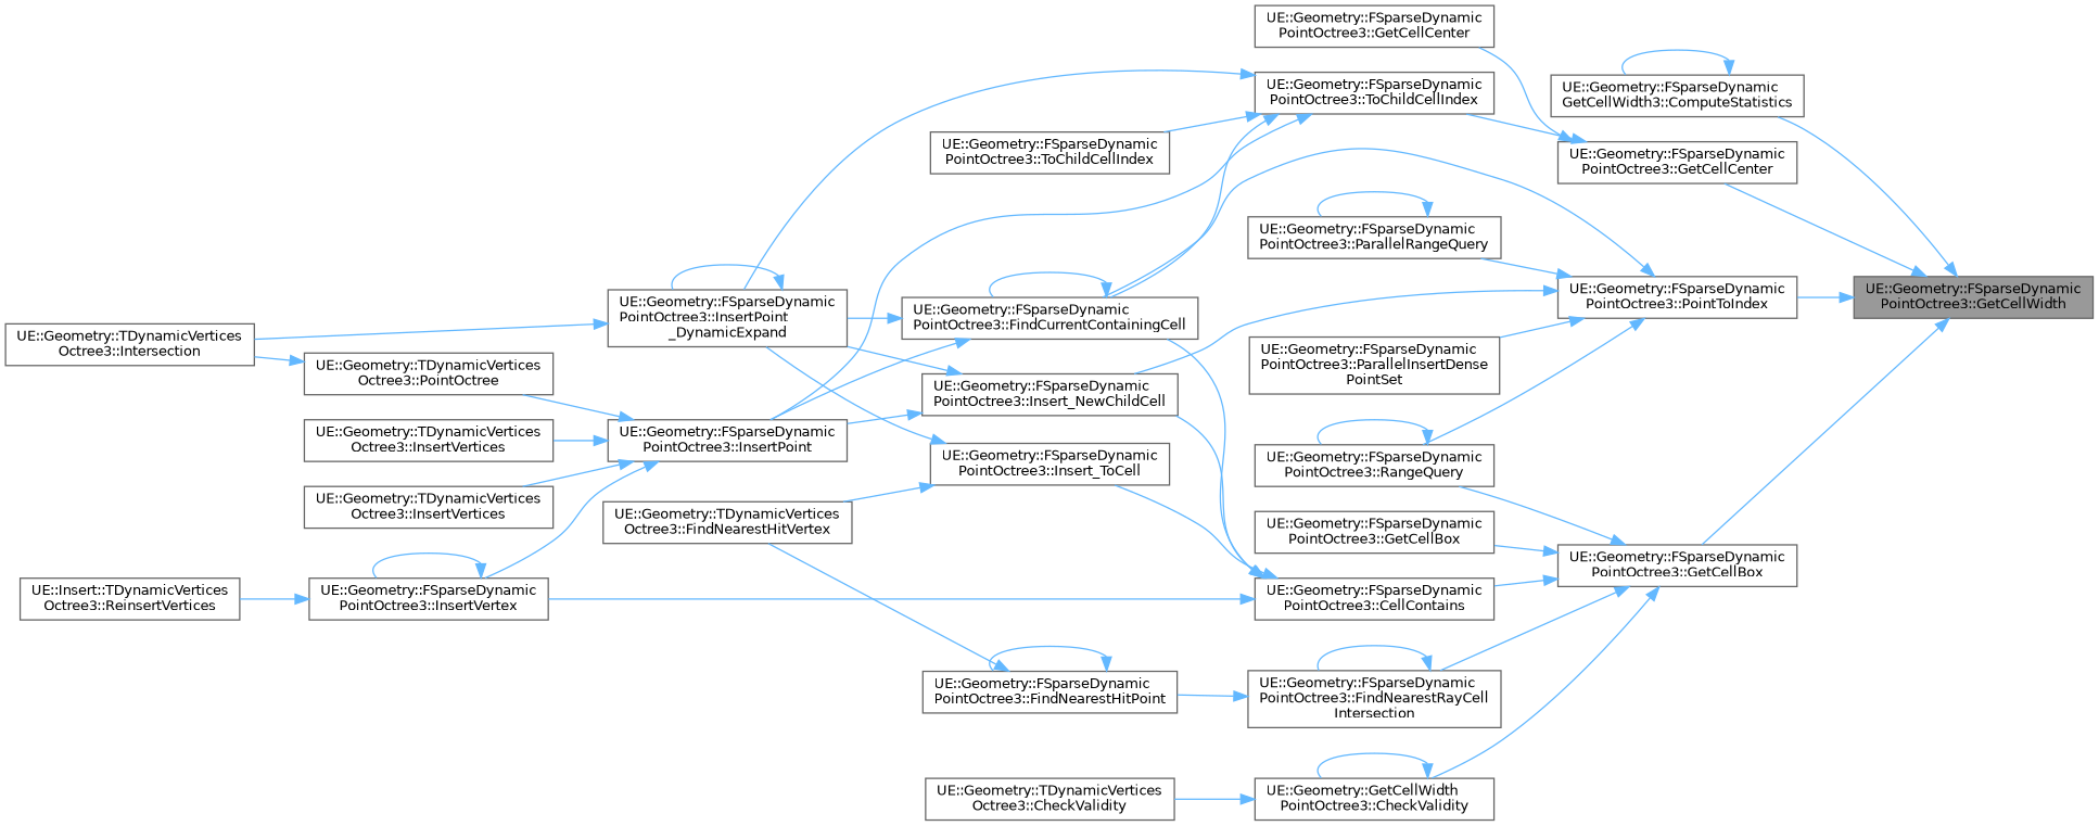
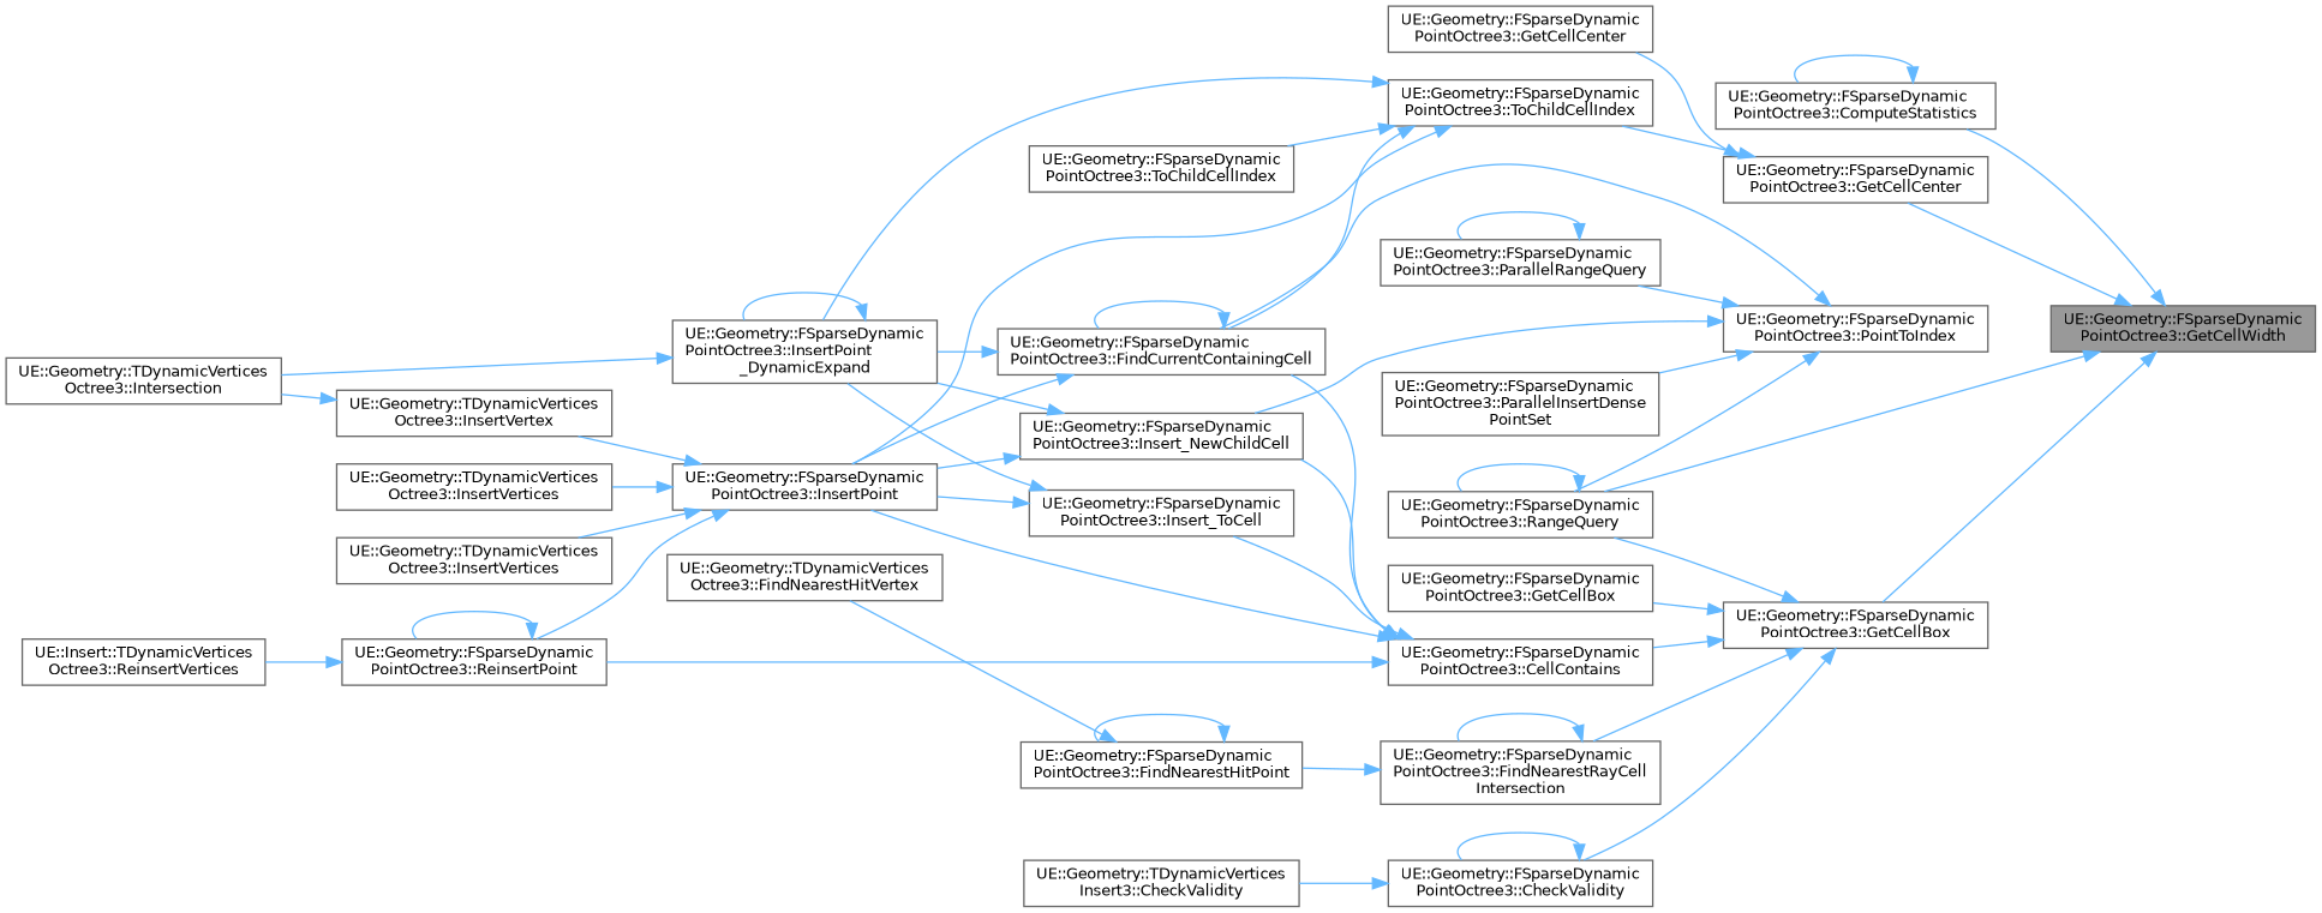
  digraph {
    rankdir=RL
    node [color=grey40 fillcolor=white fontname=Helvetica fontsize=10 shape=box style=filled]
    edge [color=steelblue1 dir=back fontname=Helvetica fontsize=10 labelfontname=Helvetica labelfontsize=10 style=solid]
    n1 [color=gray40 fillcolor=grey60 fontcolor=black height=0.2 label="UE::Geometry::FSparseDynamic\lPointOctree3::GetCellWidth" width=0.4]
-   n2 [height=0.2 label="UE::Geometry::FSparseDynamic\lGetCellWidth3::ComputeStatistics" width=0.4]
+   n2 [height=0.2 label="UE::Geometry::FSparseDynamic\lPointOctree3::ComputeStatistics" width=0.4]
    n3 [height=0.2 label="UE::Geometry::FSparseDynamic\lPointOctree3::GetCellBox" width=0.4]
    n4 [height=0.2 label="UE::Geometry::FSparseDynamic\lPointOctree3::GetCellCenter" width=0.4]
    n5 [height=0.2 label="UE::Geometry::FSparseDynamic\lPointOctree3::PointToIndex" width=0.4]
    n6 [height=0.2 label="UE::Geometry::FSparseDynamic\lPointOctree3::CellContains" width=0.4]
-   n7 [height=0.2 label="UE::Geometry::GetCellWidth\lPointOctree3::CheckValidity" width=0.4]
+   n7 [height=0.2 label="UE::Geometry::FSparseDynamic\lPointOctree3::CheckValidity" width=0.4]
    n8 [height=0.2 label="UE::Geometry::FSparseDynamic\lPointOctree3::FindNearestRayCell\lIntersection" width=0.4]
    n9 [height=0.2 label="UE::Geometry::FSparseDynamic\lPointOctree3::GetCellBox" width=0.4]
    n10 [height=0.2 label="UE::Geometry::FSparseDynamic\lPointOctree3::RangeQuery" width=0.4]
    n11 [height=0.2 label="UE::Geometry::FSparseDynamic\lPointOctree3::GetCellCenter" width=0.4]
    n12 [height=0.2 label="UE::Geometry::FSparseDynamic\lPointOctree3::ToChildCellIndex" width=0.4]
    n13 [height=0.2 label="UE::Geometry::FSparseDynamic\lPointOctree3::FindCurrentContainingCell" width=0.4]
    n14 [height=0.2 label="UE::Geometry::FSparseDynamic\lPointOctree3::Insert_NewChildCell" width=0.4]
    n15 [height=0.2 label="UE::Geometry::FSparseDynamic\lPointOctree3::ParallelInsertDense\lPointSet" width=0.4]
    n16 [height=0.2 label="UE::Geometry::FSparseDynamic\lPointOctree3::ParallelRangeQuery" width=0.4]
    n17 [height=0.2 label="UE::Geometry::FSparseDynamic\lPointOctree3::InsertPoint" width=0.4]
-   n18 [height=0.2 label="UE::Geometry::FSparseDynamic\lPointOctree3::InsertVertex" width=0.4]
+   n18 [height=0.2 label="UE::Geometry::FSparseDynamic\lPointOctree3::ReinsertPoint" width=0.4]
    n19 [height=0.2 label="UE::Geometry::FSparseDynamic\lPointOctree3::Insert_ToCell" width=0.4]
-   n20 [height=0.2 label="UE::Geometry::TDynamicVertices\lOctree3::CheckValidity" width=0.4]
+   n20 [height=0.2 label="UE::Geometry::TDynamicVertices\lInsert3::CheckValidity" width=0.4]
    n21 [height=0.2 label="UE::Geometry::FSparseDynamic\lPointOctree3::FindNearestHitPoint" width=0.4]
    n22 [height=0.2 label="UE::Geometry::FSparseDynamic\lPointOctree3::InsertPoint\l_DynamicExpand" width=0.4]
-   n23 [height=0.2 label="UE::Geometry::TDynamicVertices\lOctree3::PointOctree" width=0.4]
+   n23 [height=0.2 label="UE::Geometry::TDynamicVertices\lOctree3::InsertVertex" width=0.4]
    n24 [height=0.2 label="UE::Geometry::TDynamicVertices\lOctree3::InsertVertices" width=0.4]
    n25 [height=0.2 label="UE::Geometry::TDynamicVertices\lOctree3::InsertVertices" width=0.4]
    n26 [height=0.2 label="UE::Insert::TDynamicVertices\lOctree3::ReinsertVertices" width=0.4]
    n27 [height=0.2 label="UE::Geometry::TDynamicVertices\lOctree3::Intersection" width=0.4]
    n28 [height=0.2 label="UE::Geometry::TDynamicVertices\lOctree3::FindNearestHitVertex" width=0.4]
    n29 [height=0.2 label="UE::Geometry::FSparseDynamic\lPointOctree3::ToChildCellIndex" width=0.4]
    n1 -> n2
    n1 -> n3
    n1 -> n4
-   n1 -> n5
+   n1 -> n10
    n2 -> n2
    n3 -> n6
    n3 -> n7
    n3 -> n8
    n3 -> n9
    n3 -> n10
    n4 -> n11
    n4 -> n12
    n5 -> n10
    n5 -> n13
    n5 -> n14
    n5 -> n15
    n5 -> n16
    n6 -> n13
    n6 -> n14
+   n6 -> n17
    n6 -> n18
    n6 -> n19
    n7 -> n7
    n7 -> n20
    n8 -> n8
    n8 -> n21
    n10 -> n10
    n12 -> n13
    n12 -> n17
    n12 -> n22
    n12 -> n29
    n13 -> n13
    n13 -> n17
    n13 -> n22
    n14 -> n17
    n14 -> n22
    n16 -> n16
    n17 -> n18
    n17 -> n23
    n17 -> n24
    n17 -> n25
    n18 -> n18
    n18 -> n26
-   n19 -> n28
+   n19 -> n17
    n19 -> n22
    n21 -> n21
    n21 -> n28
    n22 -> n22
    n22 -> n27
    n23 -> n27
  }
